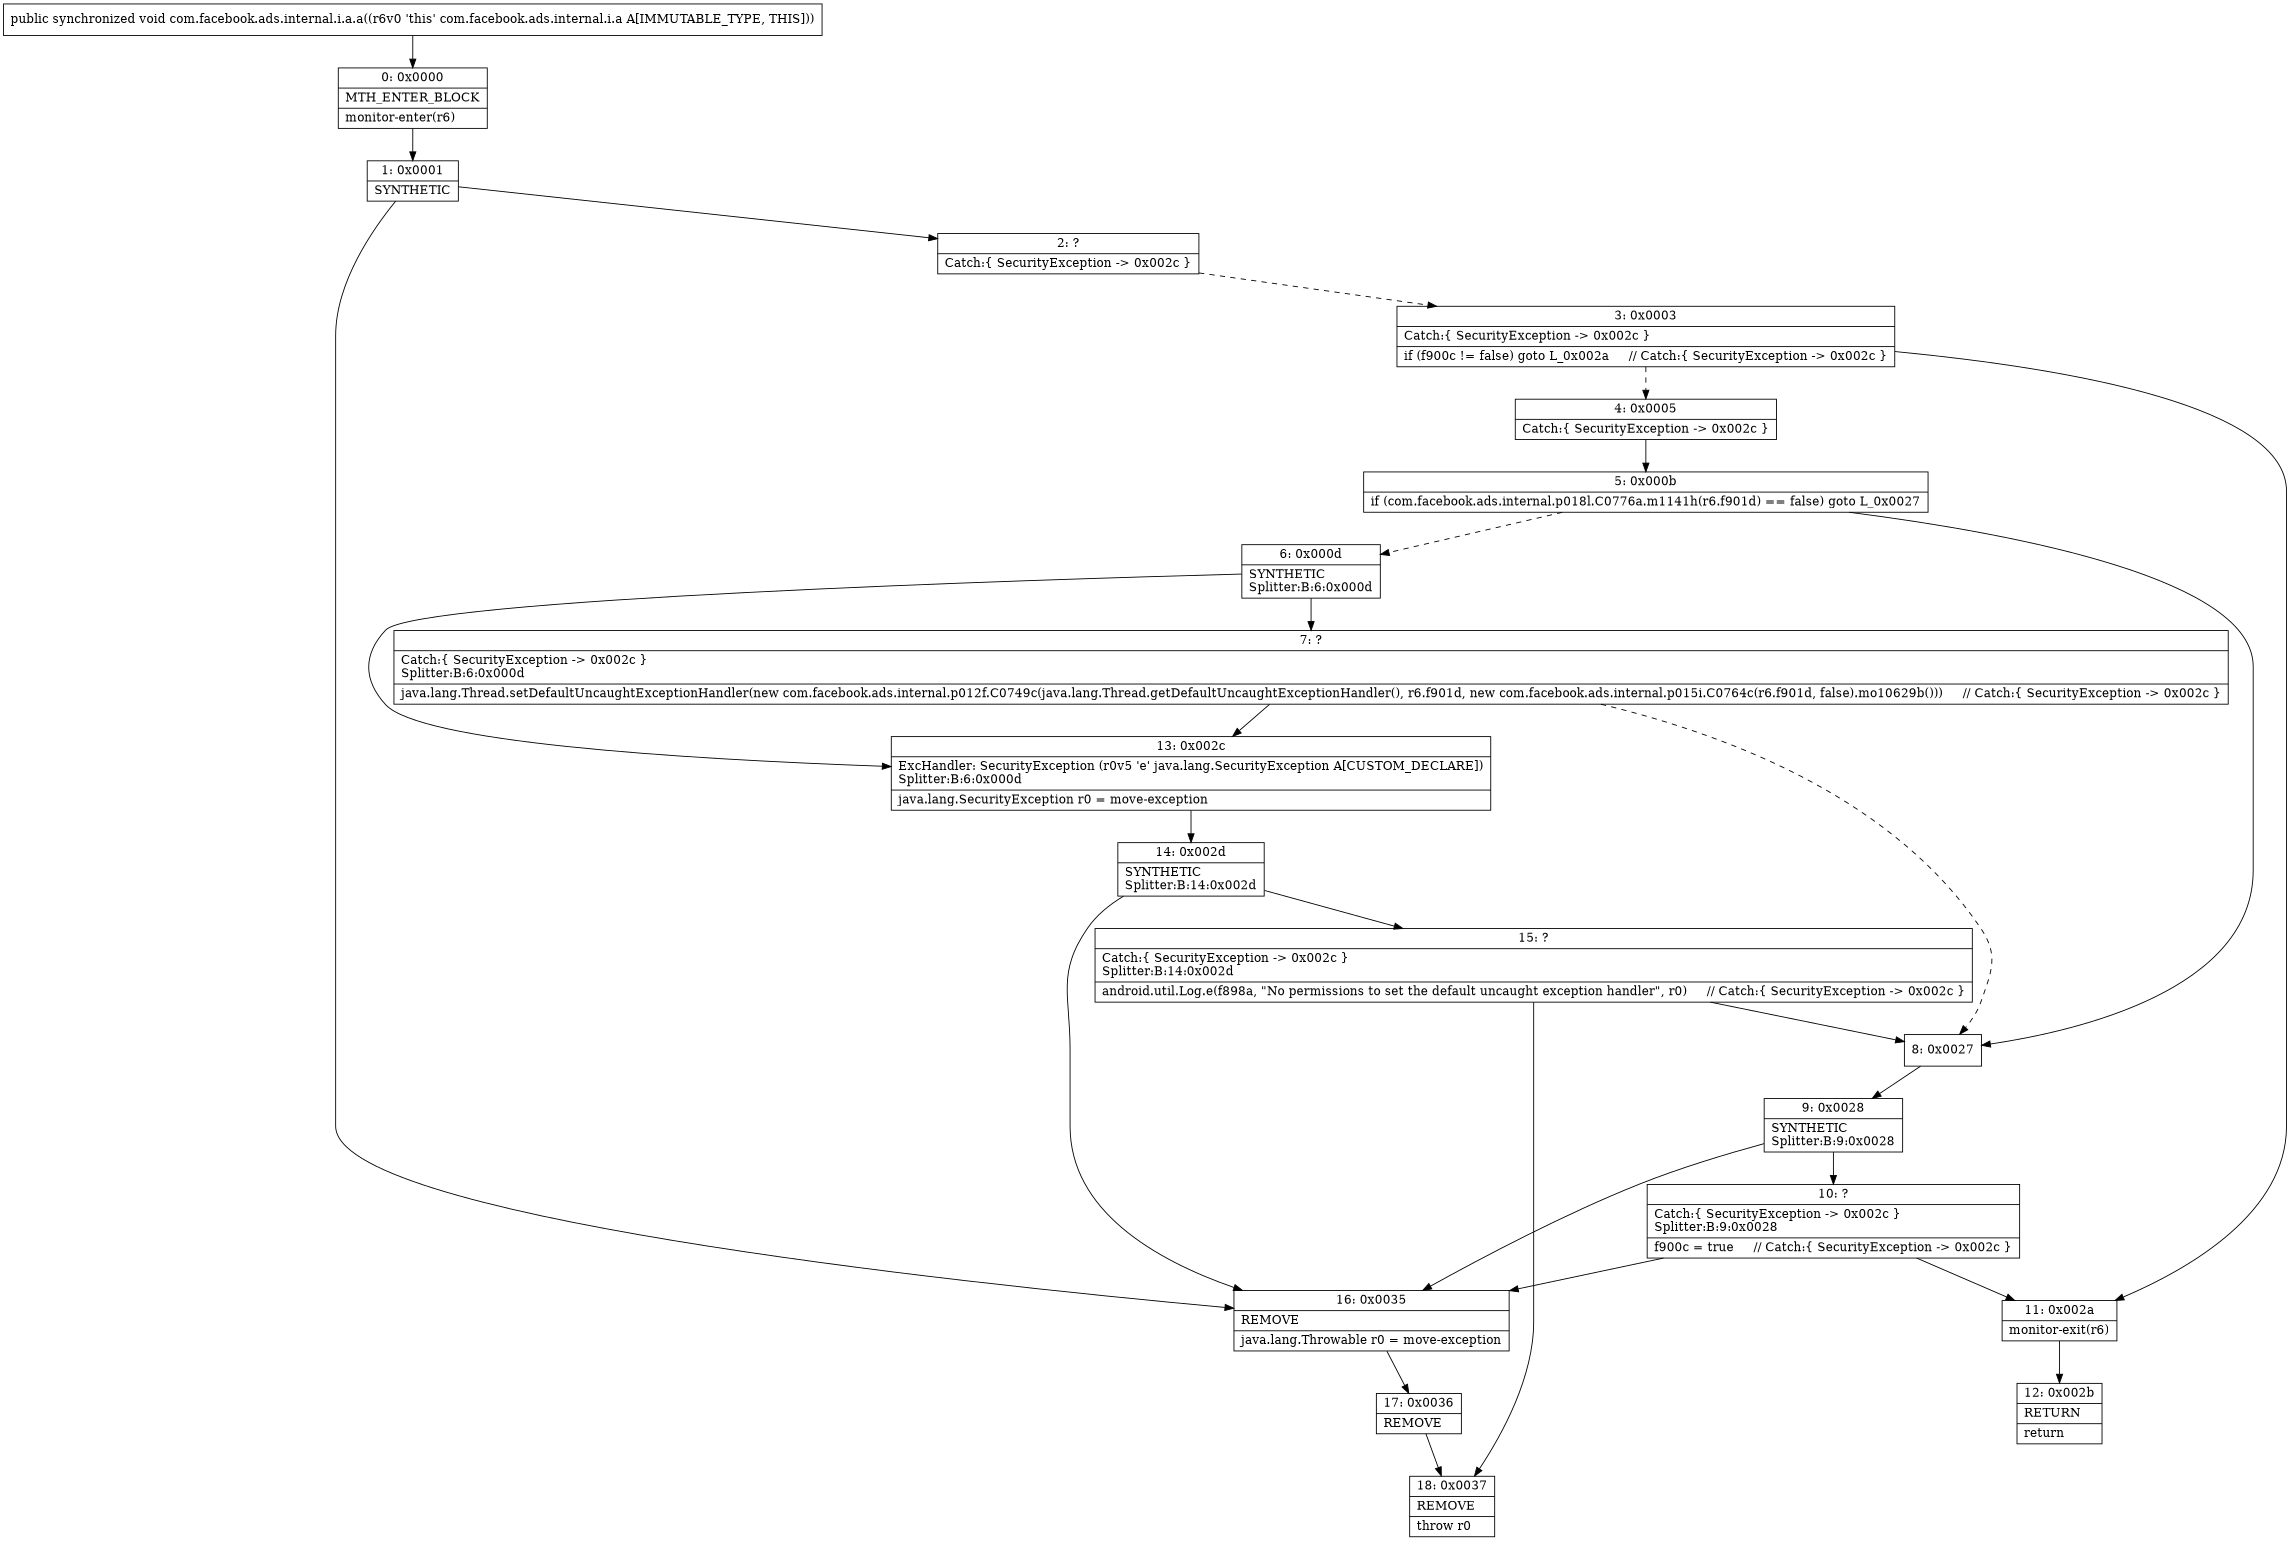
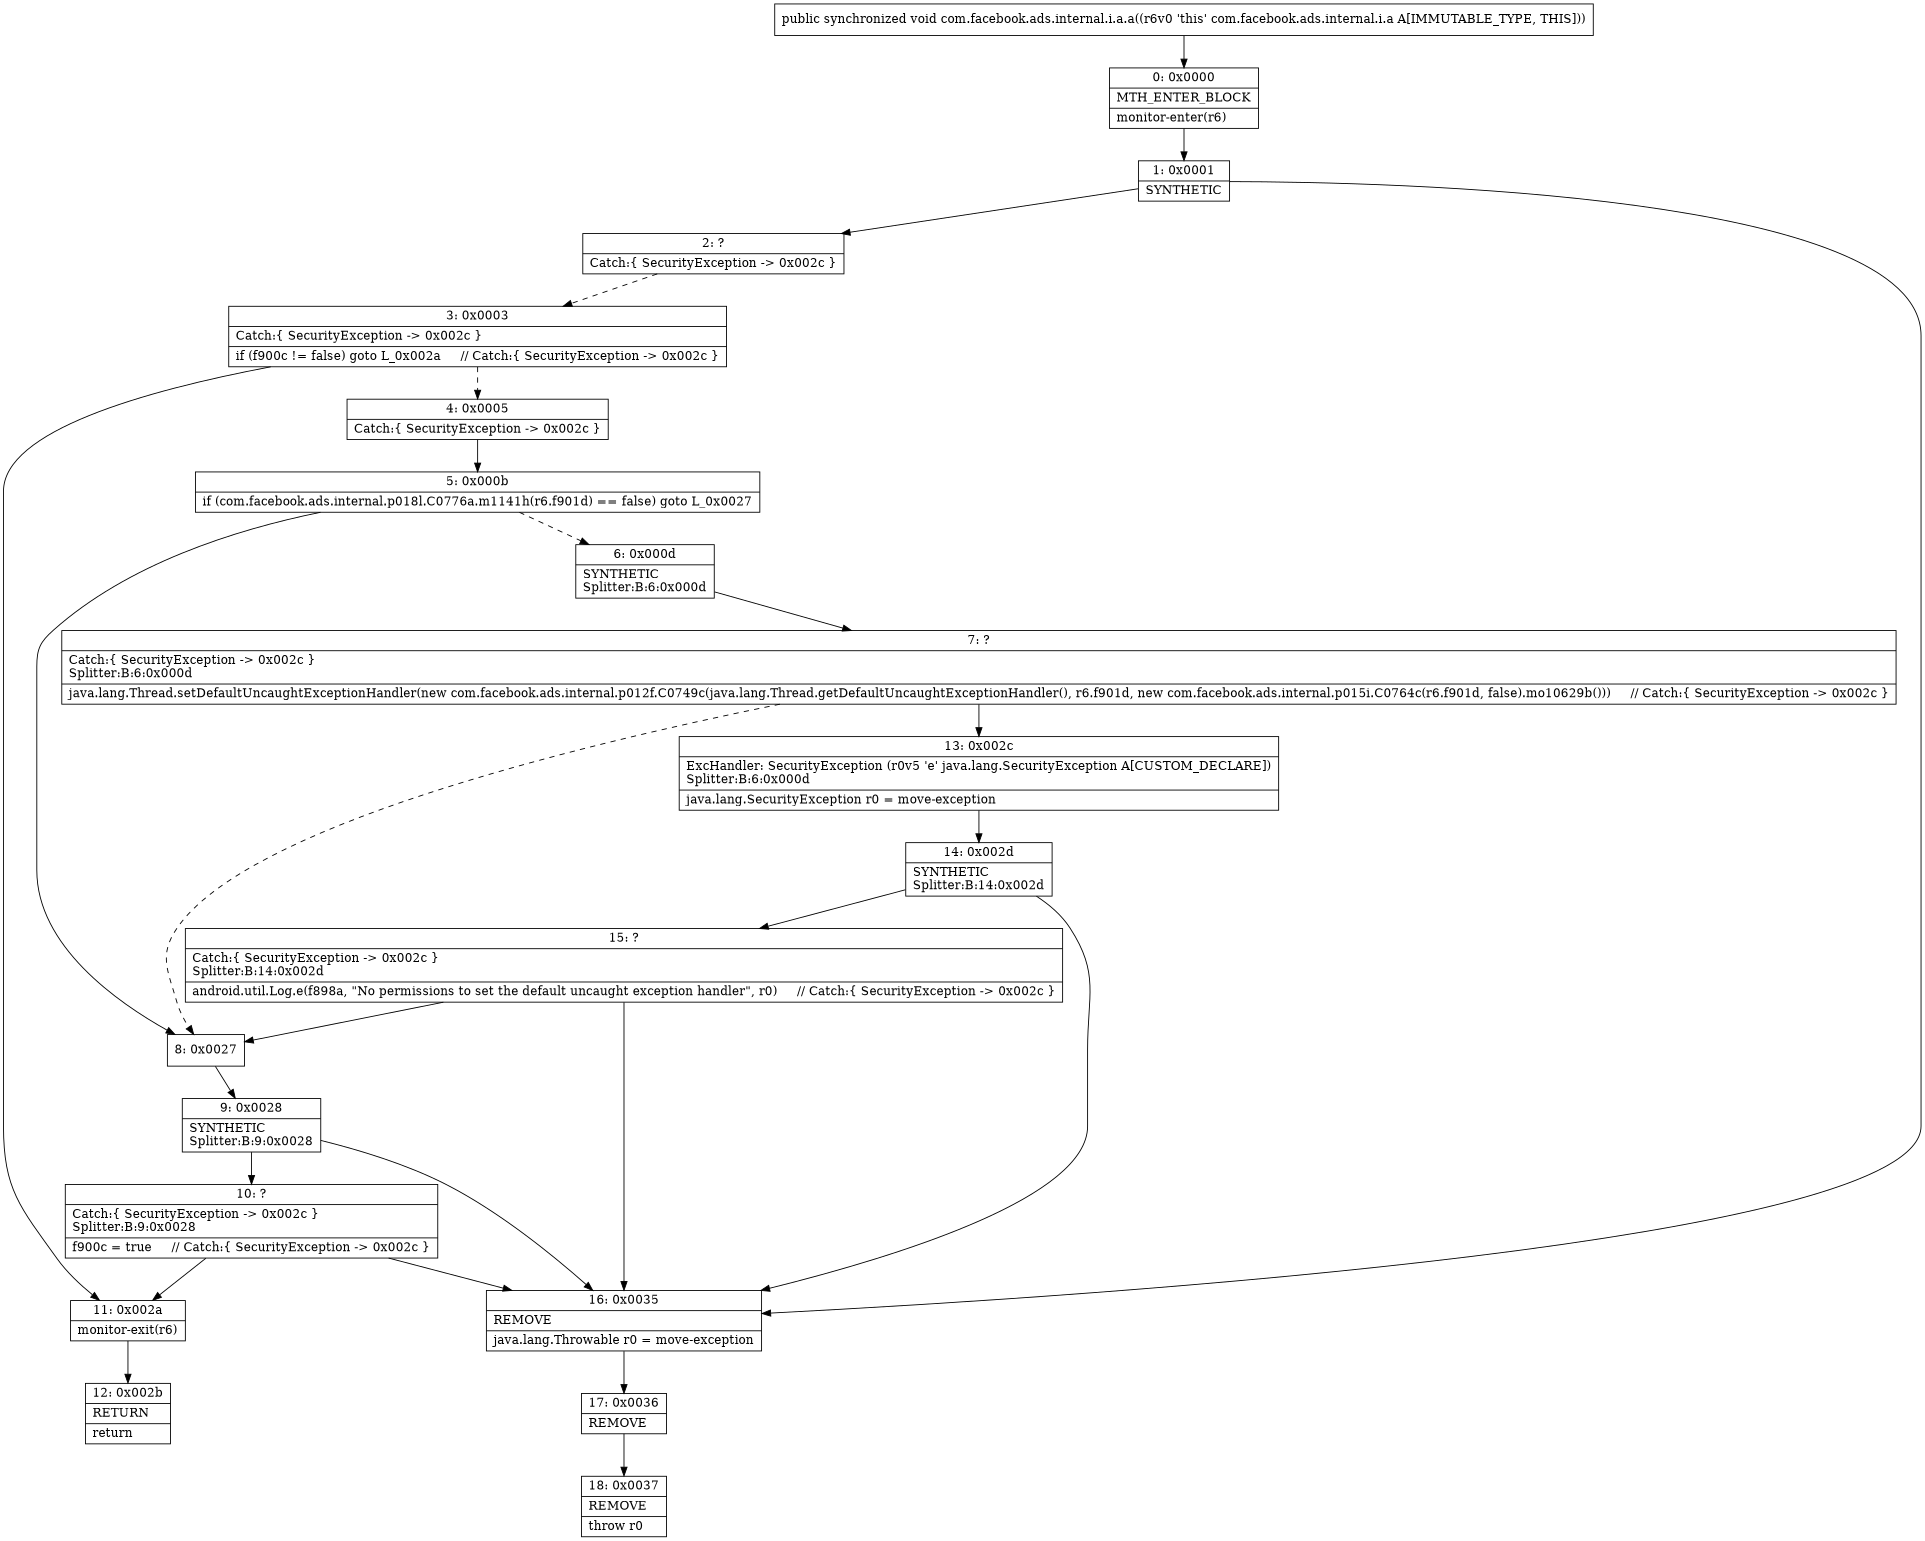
  digraph {
    node [shape=record]
    n1 [label="{0\:\ 0x0000|MTH_ENTER_BLOCK\l|monitor\-enter(r6)\l}"]
    n2 [label="{1\:\ 0x0001|SYNTHETIC\l}"]
    n3 [label="{2\:\ ?|Catch:\{ SecurityException \-\> 0x002c \}\l}"]
    n4 [label="{16\:\ 0x0035|REMOVE\l|java.lang.Throwable r0 = move\-exception\l}"]
    n5 [label="{3\:\ 0x0003|Catch:\{ SecurityException \-\> 0x002c \}\l|if (f900c != false) goto L_0x002a     \/\/ Catch:\{ SecurityException \-\> 0x002c \}\l}"]
    n6 [label="{17\:\ 0x0036|REMOVE\l}"]
    n7 [label="{4\:\ 0x0005|Catch:\{ SecurityException \-\> 0x002c \}\l}"]
    n8 [label="{11\:\ 0x002a|monitor\-exit(r6)\l}"]
    n9 [label="{5\:\ 0x000b|if (com.facebook.ads.internal.p018l.C0776a.m1141h(r6.f901d) == false) goto L_0x0027\l}"]
    n10 [label="{12\:\ 0x002b|RETURN\l|return\l}"]
    n11 [label="{6\:\ 0x000d|SYNTHETIC\lSplitter:B:6:0x000d\l}"]
    n12 [label="{8\:\ 0x0027}"]
    n13 [label="{7\:\ ?|Catch:\{ SecurityException \-\> 0x002c \}\lSplitter:B:6:0x000d\l|java.lang.Thread.setDefaultUncaughtExceptionHandler(new com.facebook.ads.internal.p012f.C0749c(java.lang.Thread.getDefaultUncaughtExceptionHandler(), r6.f901d, new com.facebook.ads.internal.p015i.C0764c(r6.f901d, false).mo10629b()))     \/\/ Catch:\{ SecurityException \-\> 0x002c \}\l}"]
    n14 [label="{13\:\ 0x002c|ExcHandler: SecurityException (r0v5 'e' java.lang.SecurityException A[CUSTOM_DECLARE])\lSplitter:B:6:0x000d\l|java.lang.SecurityException r0 = move\-exception\l}"]
    n15 [label="{9\:\ 0x0028|SYNTHETIC\lSplitter:B:9:0x0028\l}"]
    n16 [label="{14\:\ 0x002d|SYNTHETIC\lSplitter:B:14:0x002d\l}"]
    n17 [label="{10\:\ ?|Catch:\{ SecurityException \-\> 0x002c \}\lSplitter:B:9:0x0028\l|f900c = true     \/\/ Catch:\{ SecurityException \-\> 0x002c \}\l}"]
    n18 [label="{15\:\ ?|Catch:\{ SecurityException \-\> 0x002c \}\lSplitter:B:14:0x002d\l|android.util.Log.e(f898a, \"No permissions to set the default uncaught exception handler\", r0)     \/\/ Catch:\{ SecurityException \-\> 0x002c \}\l}"]
    n19 [label="{18\:\ 0x0037|REMOVE\l|throw r0\l}"]
    n20 [label="{public synchronized void com.facebook.ads.internal.i.a.a((r6v0 'this' com.facebook.ads.internal.i.a A[IMMUTABLE_TYPE, THIS])) }"]
    n1 -> n2
    n2 -> n3
    n2 -> n4
    n3 -> n5 [style=dashed]
    n4 -> n6
    n5 -> n7 [style=dashed]
    n5 -> n8
    n6 -> n19
    n7 -> n9
    n8 -> n10
    n9 -> n11 [style=dashed]
    n9 -> n12
    n11 -> n13
-   n11 -> n14
    n12 -> n15
    n13 -> n12 [style=dashed]
    n13 -> n14
    n14 -> n16
    n15 -> n4
    n15 -> n17
    n16 -> n4
    n16 -> n18
    n17 -> n4
    n17 -> n8
-   n18 -> n19
+   n18 -> n4
    n18 -> n12
    n20 -> n1
  }
